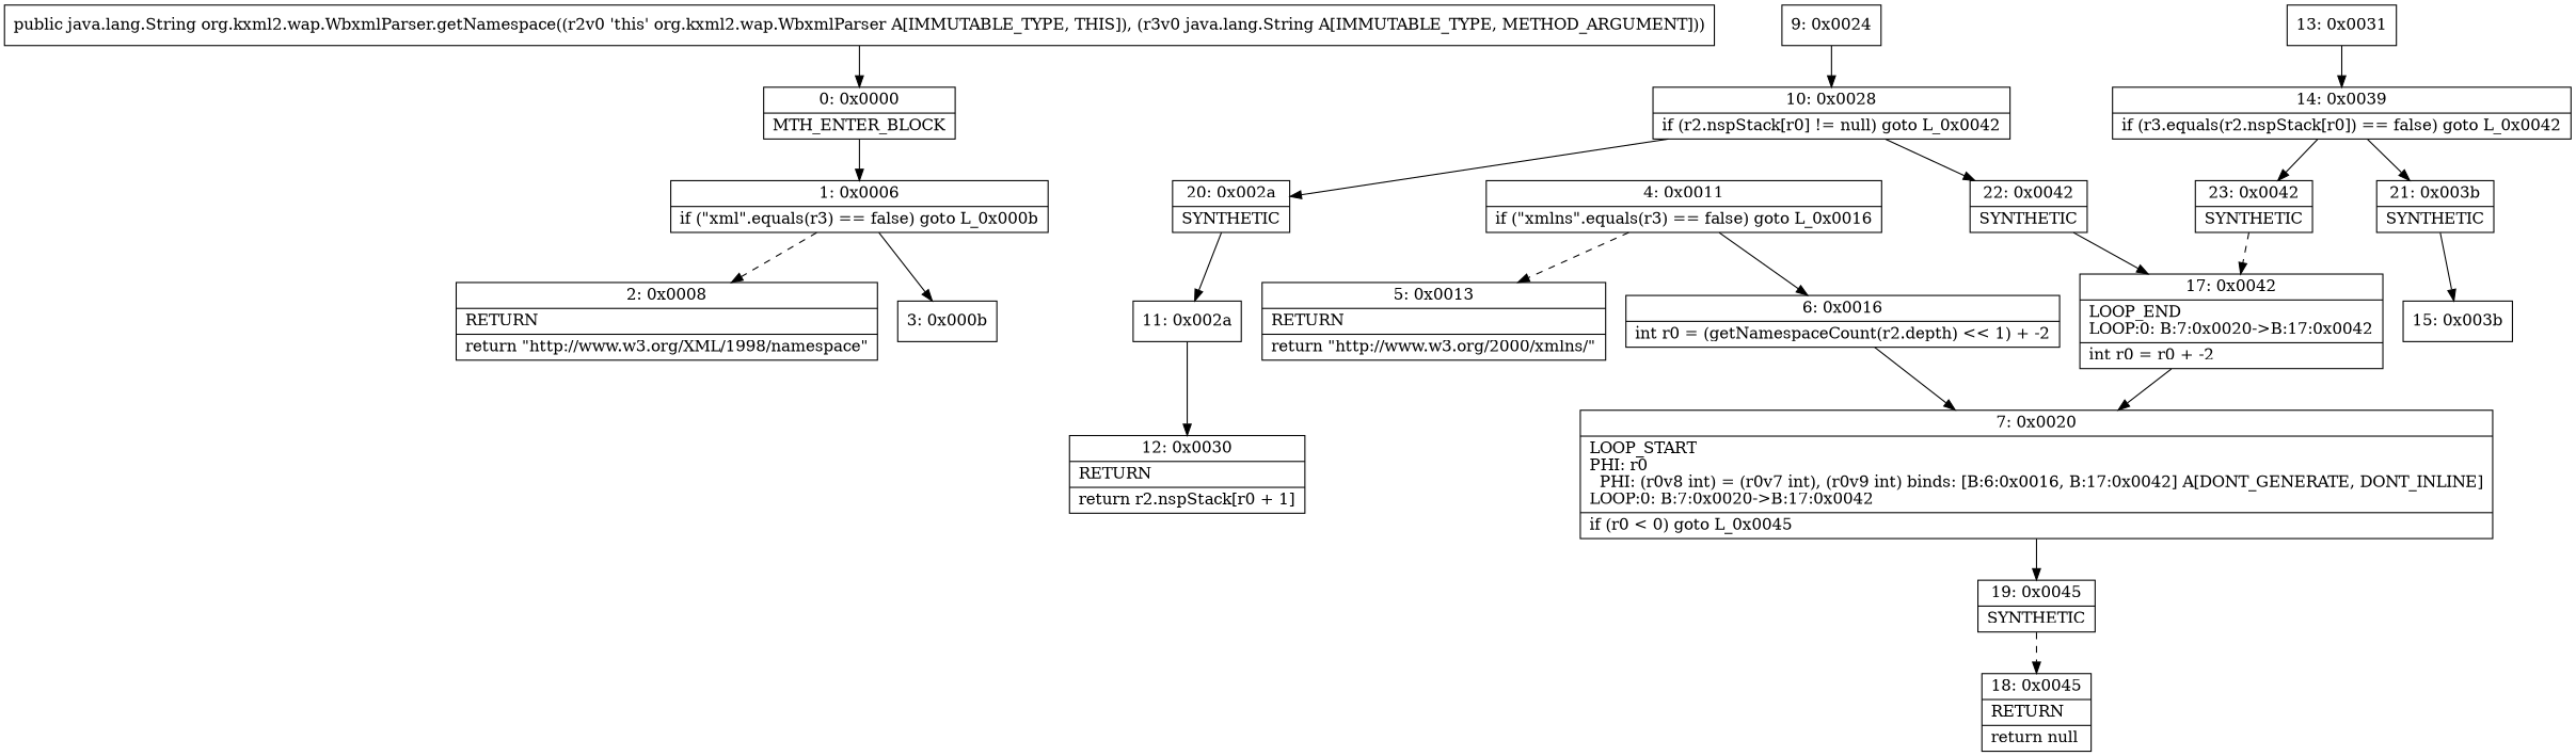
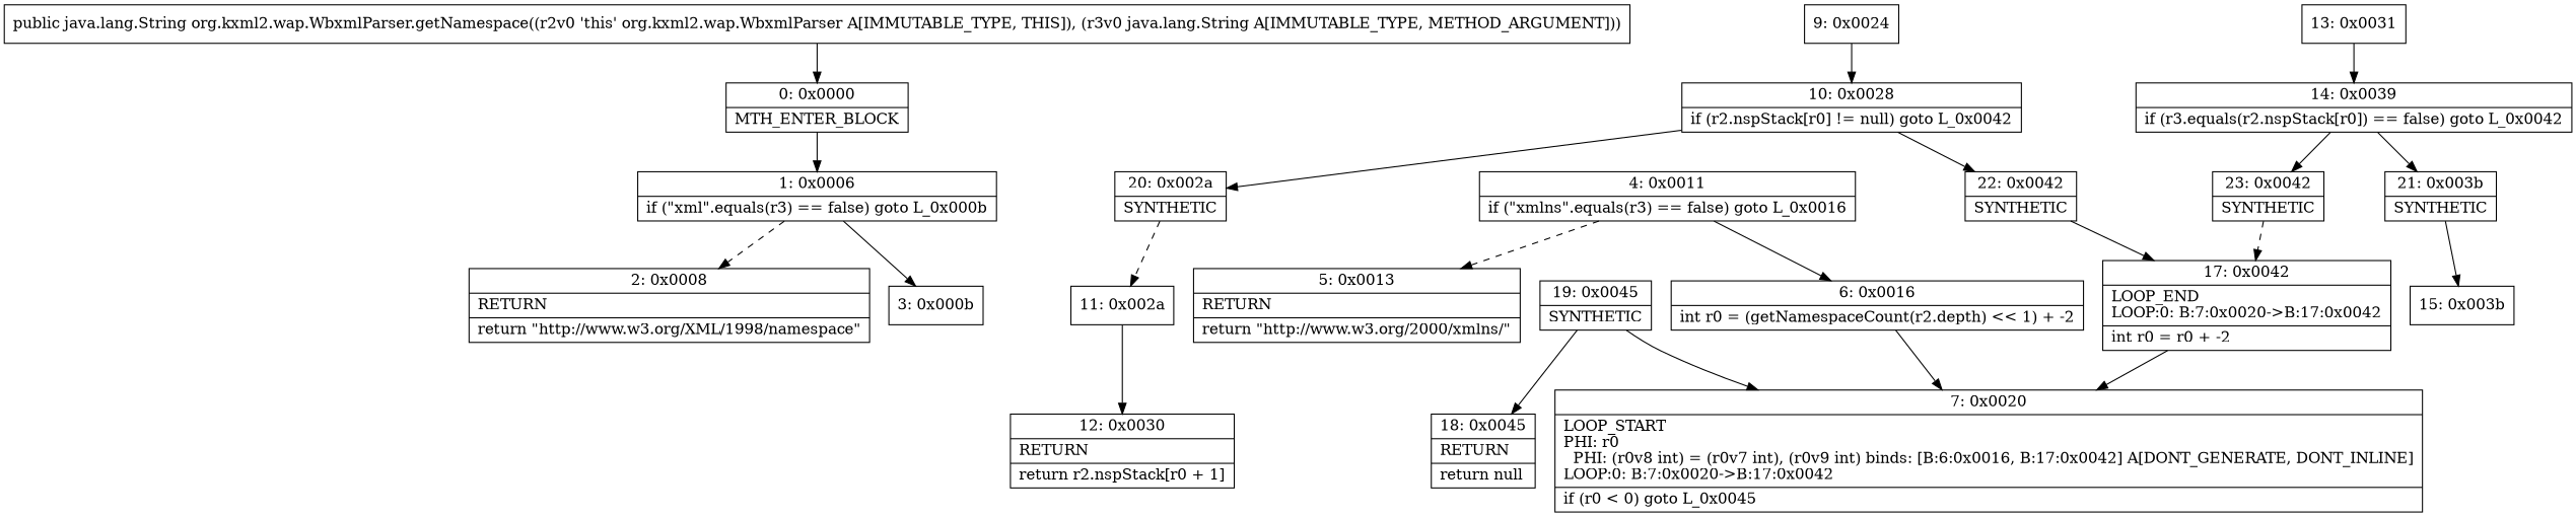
  digraph {
    node [shape=record]
    n1 [label="{0\:\ 0x0000|MTH_ENTER_BLOCK\l}"]
    n2 [label="{1\:\ 0x0006|if (\"xml\".equals(r3) == false) goto L_0x000b\l}"]
    n3 [label="{2\:\ 0x0008|RETURN\l|return \"http:\/\/www.w3.org\/XML\/1998\/namespace\"\l}"]
    n4 [label="{3\:\ 0x000b}"]
    n5 [label="{4\:\ 0x0011|if (\"xmlns\".equals(r3) == false) goto L_0x0016\l}"]
    n6 [label="{5\:\ 0x0013|RETURN\l|return \"http:\/\/www.w3.org\/2000\/xmlns\/\"\l}"]
    n7 [label="{6\:\ 0x0016|int r0 = (getNamespaceCount(r2.depth) \<\< 1) + \-2\l}"]
    n8 [label="{7\:\ 0x0020|LOOP_START\lPHI: r0 \l  PHI: (r0v8 int) = (r0v7 int), (r0v9 int) binds: [B:6:0x0016, B:17:0x0042] A[DONT_GENERATE, DONT_INLINE]\lLOOP:0: B:7:0x0020\-\>B:17:0x0042\l|if (r0 \< 0) goto L_0x0045\l}"]
    n9 [label="{19\:\ 0x0045|SYNTHETIC\l}"]
    n10 [label="{18\:\ 0x0045|RETURN\l|return null\l}"]
    n11 [label="{9\:\ 0x0024}"]
    n12 [label="{10\:\ 0x0028|if (r2.nspStack[r0] != null) goto L_0x0042\l}"]
    n13 [label="{13\:\ 0x0031}"]
    n14 [label="{14\:\ 0x0039|if (r3.equals(r2.nspStack[r0]) == false) goto L_0x0042\l}"]
    n15 [label="{20\:\ 0x002a|SYNTHETIC\l}"]
    n16 [label="{22\:\ 0x0042|SYNTHETIC\l}"]
    n17 [label="{11\:\ 0x002a}"]
    n18 [label="{17\:\ 0x0042|LOOP_END\lLOOP:0: B:7:0x0020\-\>B:17:0x0042\l|int r0 = r0 + \-2\l}"]
    n19 [label="{12\:\ 0x0030|RETURN\l|return r2.nspStack[r0 + 1]\l}"]
    n20 [label="{21\:\ 0x003b|SYNTHETIC\l}"]
    n21 [label="{23\:\ 0x0042|SYNTHETIC\l}"]
    n22 [label="{15\:\ 0x003b}"]
    n23 [label="{public java.lang.String org.kxml2.wap.WbxmlParser.getNamespace((r2v0 'this' org.kxml2.wap.WbxmlParser A[IMMUTABLE_TYPE, THIS]), (r3v0 java.lang.String A[IMMUTABLE_TYPE, METHOD_ARGUMENT])) }"]
    n1 -> n2
    n2 -> n3 [style=dashed]
    n2 -> n4
    n5 -> n6 [style=dashed]
    n5 -> n7
    n7 -> n8
-   n8 -> n9
-   n9 -> n10 [style=dashed]
+   n9 -> n8
+   n9 -> n10
    n11 -> n12
    n12 -> n15 [style=solid]
    n12 -> n16
    n13 -> n14
    n14 -> n20 [style=solid]
    n14 -> n21
-   n15 -> n17
+   n15 -> n17 [style=dashed]
    n16 -> n18
    n17 -> n19
    n18 -> n8
    n20 -> n22
    n21 -> n18 [style=dashed]
    n23 -> n1
  }
